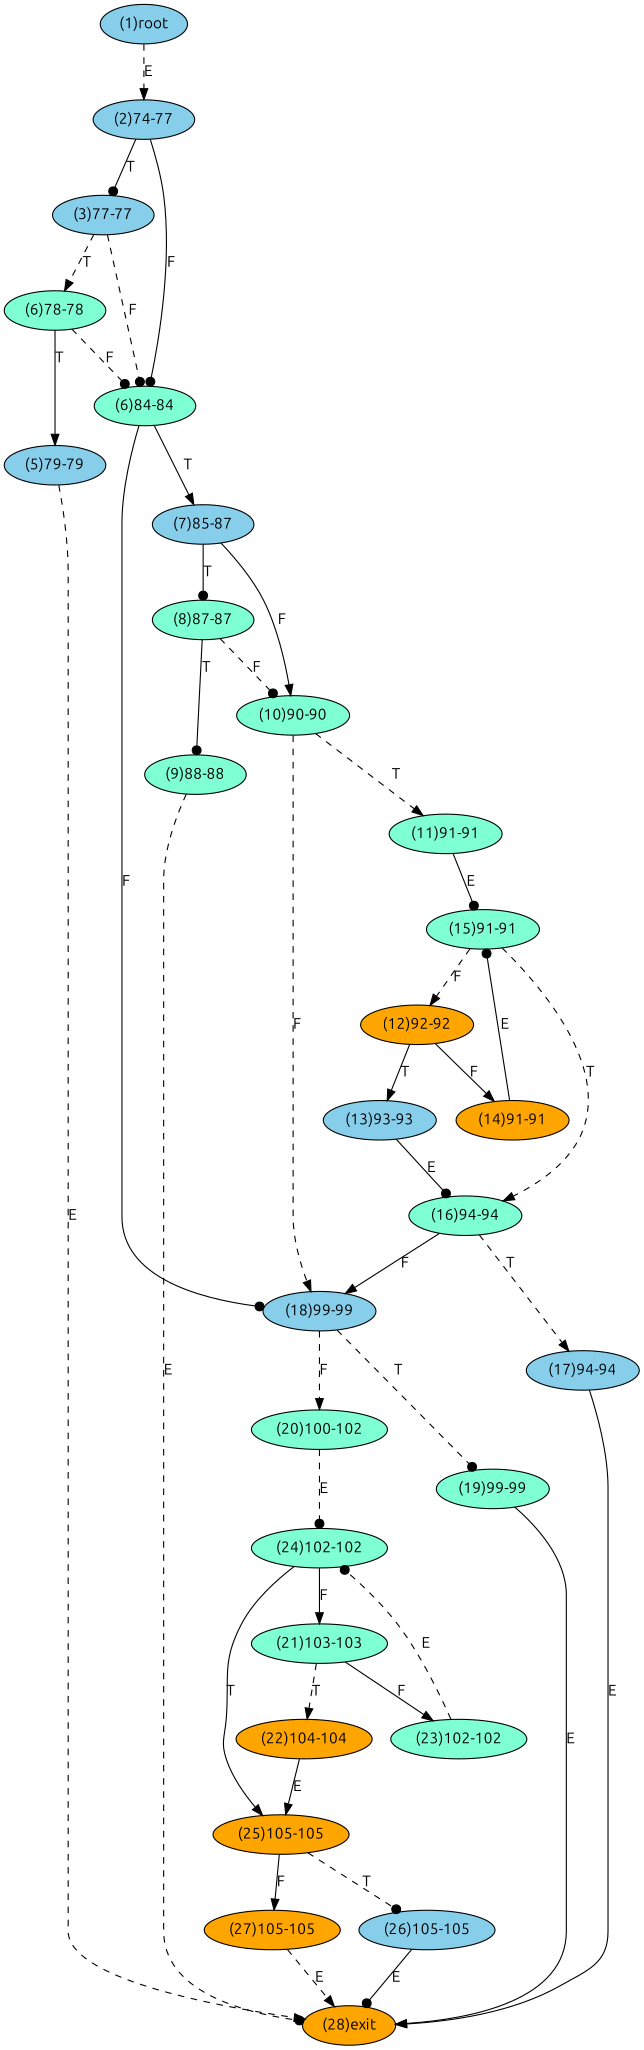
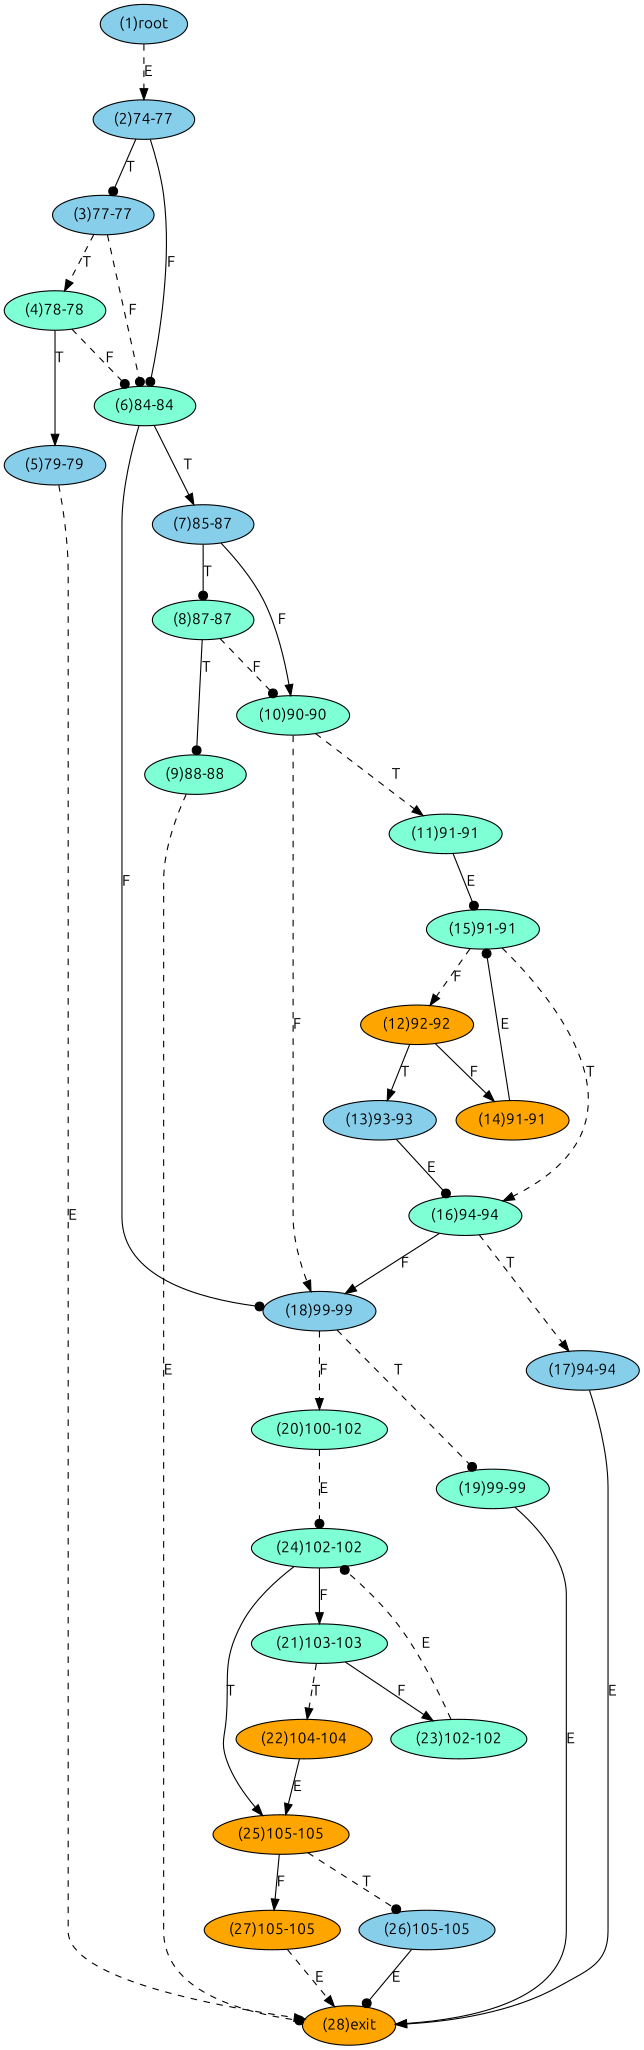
  digraph {
    fontname=Ubuntu
    node [fillcolor=aquamarine fontname=Ubuntu style=filled]
    edge [arrowhead=normal fontname=Ubuntu style=solid]
    n1 [fillcolor=skyblue label="(1)root"]
    n2 [fillcolor=skyblue label="(2)74-77"]
    n3 [fillcolor=skyblue label="(3)77-77"]
    n4 [label="(6)84-84"]
-   n5 [label="(6)78-78"]
+   n5 [label="(4)78-78"]
    n6 [fillcolor=skyblue label="(7)85-87"]
    n7 [fillcolor=skyblue label="(18)99-99"]
    n8 [fillcolor=skyblue label="(5)79-79"]
    n9 [fillcolor=orange label="(28)exit"]
    n10 [label="(8)87-87"]
    n11 [label="(10)90-90"]
    n12 [label="(19)99-99"]
    n13 [label="(20)100-102"]
    n14 [label="(9)88-88"]
    n15 [label="(11)91-91"]
    n16 [label="(15)91-91"]
    n17 [fillcolor=orange label="(12)92-92"]
    n18 [label="(16)94-94"]
    n19 [fillcolor=skyblue label="(13)93-93"]
    n20 [fillcolor=orange label="(14)91-91"]
    n21 [fillcolor=skyblue label="(17)94-94"]
    n22 [label="(24)102-102"]
    n23 [label="(21)103-103"]
    n24 [label="(23)102-102"]
    n25 [fillcolor=orange label="(22)104-104"]
    n26 [fillcolor=orange label="(25)105-105"]
    n27 [fillcolor=orange label="(27)105-105"]
    n28 [fillcolor=skyblue label="(26)105-105"]
    n1 -> n2 [label=E style=dashed]
    n2 -> n3 [arrowhead=dot label=T]
    n2 -> n4 [arrowhead=dot label=F]
    n3 -> n4 [arrowhead=dot label=F style=dashed]
    n3 -> n5 [label=T style=dashed]
    n4 -> n6 [label=T]
    n4 -> n7 [arrowhead=dot label=F]
    n5 -> n4 [arrowhead=dot label=F style=dashed]
    n5 -> n8 [label=T]
    n6 -> n10 [arrowhead=dot label=T]
    n6 -> n11 [label=F]
    n7 -> n12 [arrowhead=dot label=T style=dashed]
    n7 -> n13 [label=F style=dashed]
    n8 -> n9 [label=E style=dashed]
    n10 -> n11 [arrowhead=dot label=F style=dashed]
    n10 -> n14 [arrowhead=dot label=T]
    n11 -> n7 [label=F style=dashed]
    n11 -> n15 [label=T style=dashed]
    n12 -> n9 [label=E]
    n13 -> n22 [arrowhead=dot label=E style=dashed]
    n14 -> n9 [arrowhead=dot label=E style=dashed]
    n15 -> n16 [arrowhead=dot label=E]
    n16 -> n17 [label=F style=dashed]
    n16 -> n18 [label=T style=dashed]
    n17 -> n19 [label=T]
    n17 -> n20 [label=F]
    n18 -> n7 [label=F]
    n18 -> n21 [label=T style=dashed]
    n19 -> n18 [arrowhead=dot label=E]
    n20 -> n16 [arrowhead=dot label=E]
    n21 -> n9 [label=E]
    n22 -> n23 [label=F]
    n22 -> n26 [label=T]
    n23 -> n24 [label=F]
    n23 -> n25 [label=T style=dashed]
    n24 -> n22 [arrowhead=dot label=E style=dashed]
    n25 -> n26 [label=E]
    n26 -> n27 [label=F]
    n26 -> n28 [arrowhead=dot label=T style=dashed]
    n27 -> n9 [label=E style=dashed]
    n28 -> n9 [arrowhead=dot label=E]
  }
